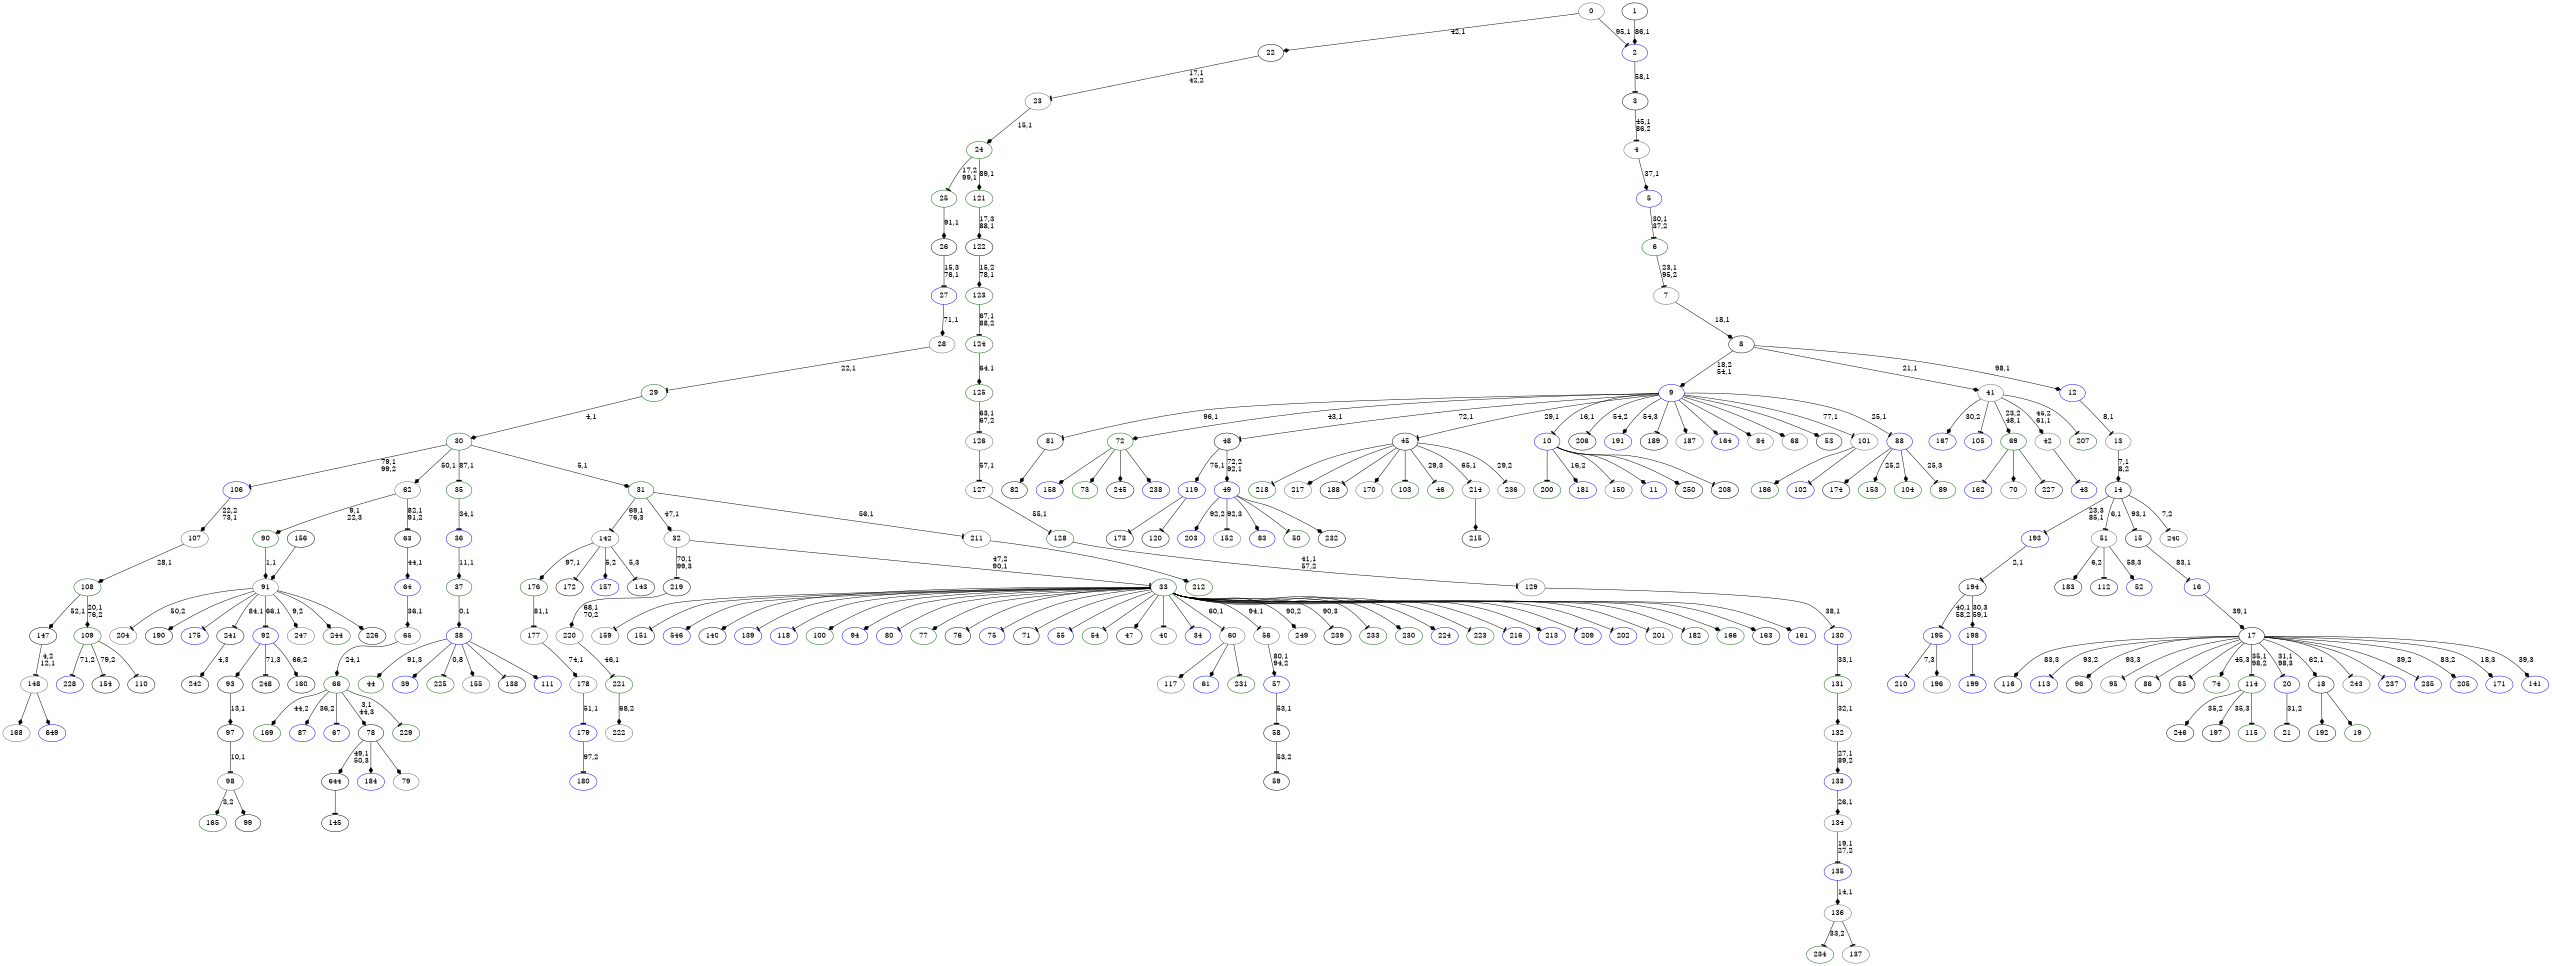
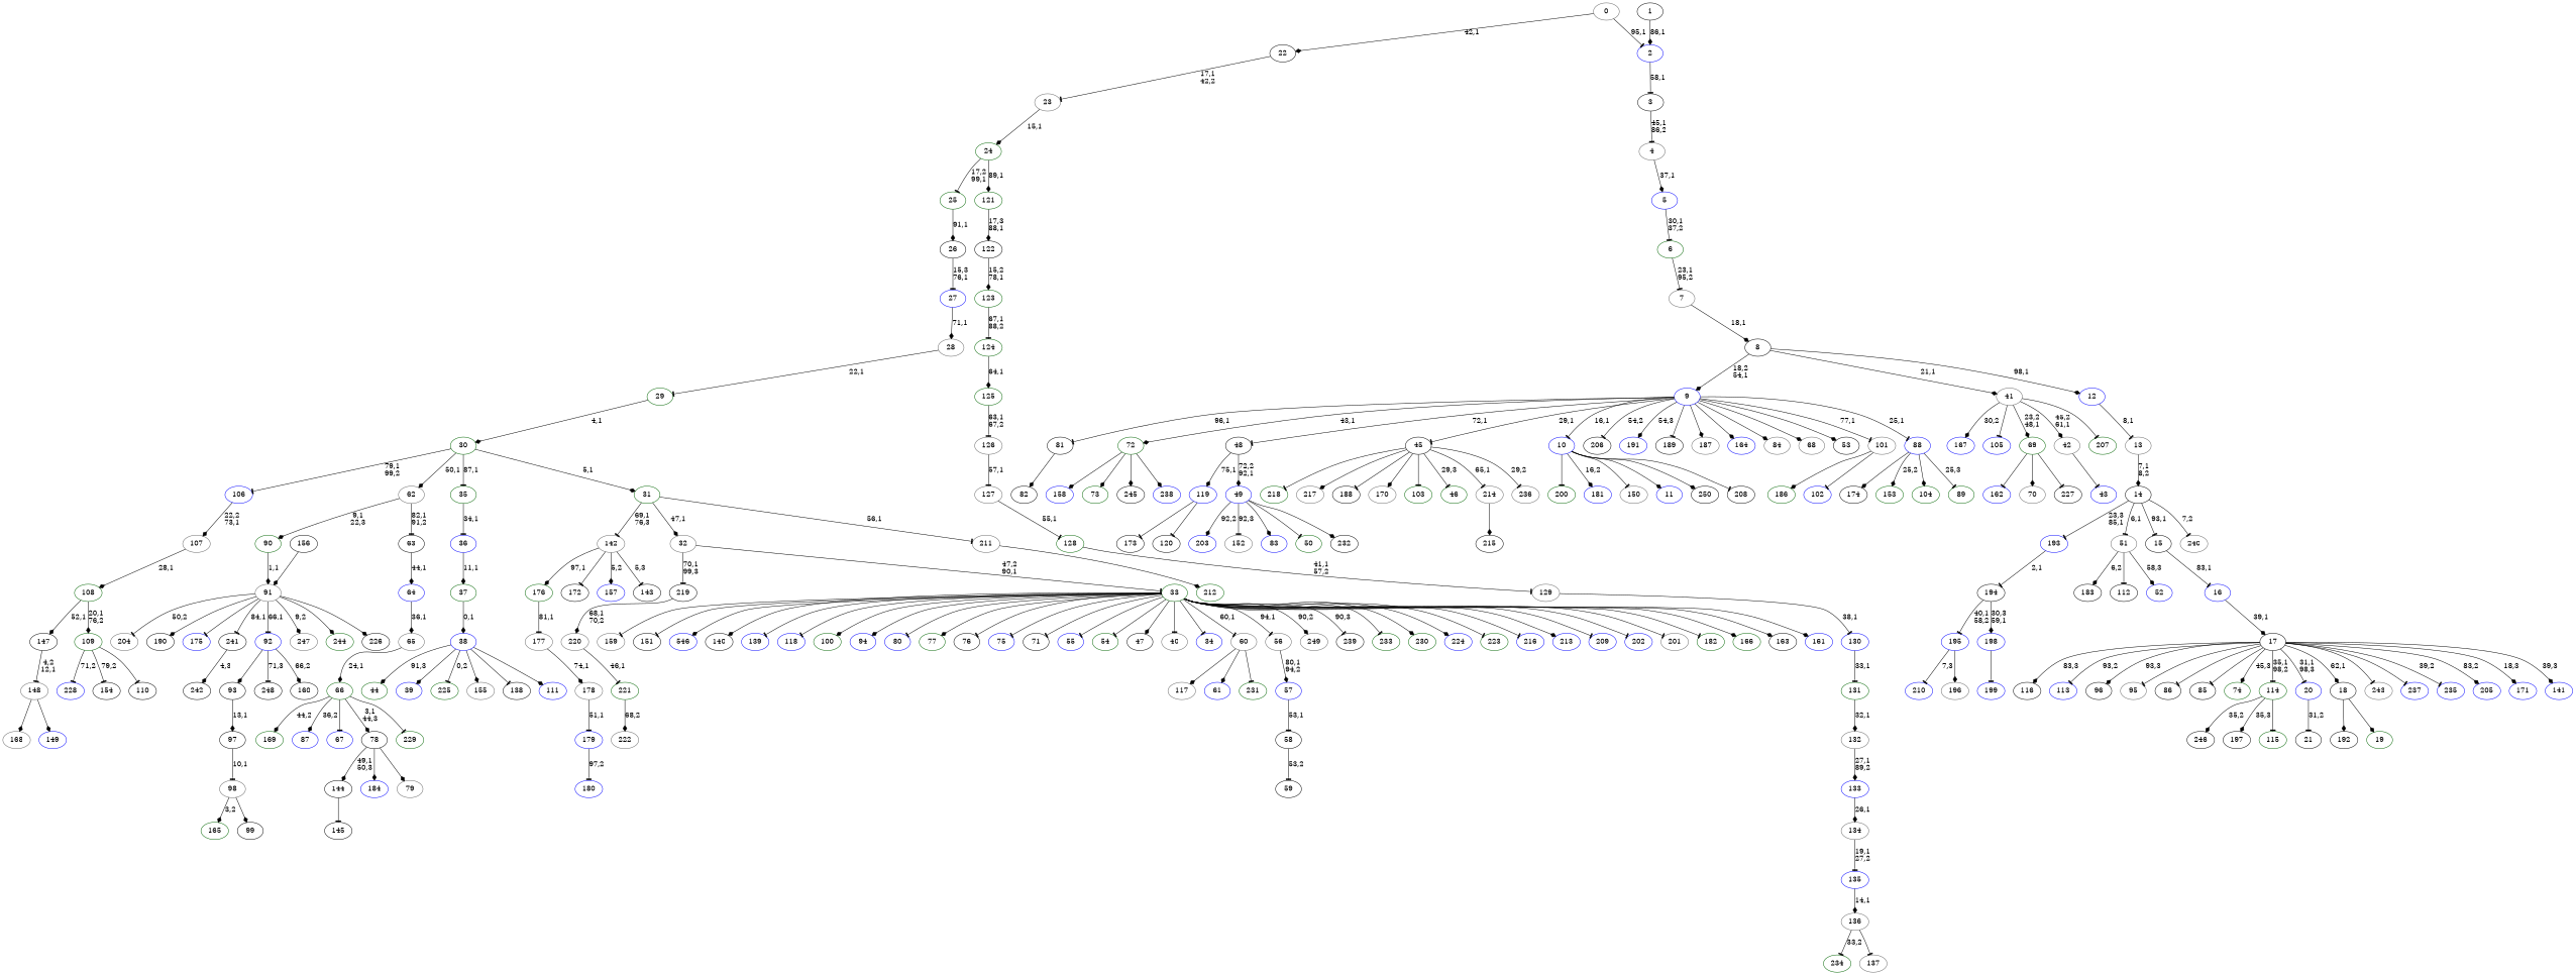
  digraph {
    node [color=blue]
    edge [arrowhead=diamond]
    241 [color=black]
    242 [color=black]
    221 [color=darkgreen]
    222 [color=gray40]
    220 [color=gray40]
    219 [color=black]
    214 [color=gray40]
    215 [color=black]
    211 [color=gray40]
    212 [color=darkgreen]
    198
    199
    195
    210
    196 [color=gray40]
    194 [color=black]
    193
    179
    180
    178 [color=gray40]
    177 [color=gray40]
    176 [color=darkgreen]
    148 [color=gray40]
    168 [color=gray40]
-   149 [label=649]
+   149
    147 [color=black]
-   144 [color=black label=644]
+   144 [color=black]
    145 [color=black]
    142 [color=gray40]
    172 [color=black]
    157
    143 [color=black]
    136 [color=gray40]
    234 [color=darkgreen]
    137 [color=gray40]
    135
    134 [color=gray40]
    133
    132 [color=gray40]
    131 [color=darkgreen]
    130
    129 [color=gray40]
    128 [color=darkgreen]
    127 [color=gray40]
    126 [color=gray40]
    125 [color=darkgreen]
    124 [color=darkgreen]
    123 [color=darkgreen]
    122 [color=black]
    121 [color=darkgreen]
    173 [color=black]
    119
    120 [color=black]
    114 [color=darkgreen]
    246 [color=black]
    197 [color=black]
    115 [color=darkgreen]
    109 [color=darkgreen]
    228
    154 [color=black]
    110 [color=black]
    108 [color=darkgreen]
    107 [color=gray40]
    106
    101 [color=gray40]
    186 [color=darkgreen]
    102
    98 [color=gray40]
    165 [color=darkgreen]
    99 [color=black]
    97 [color=black]
    248 [color=black]
    92
    160 [color=black]
    93 [color=black]
    91 [color=gray40]
    247 [color=gray40]
    244 [color=darkgreen]
    226 [color=black]
    204 [color=gray40]
    190 [color=black]
    175
    156 [color=black]
    90 [color=darkgreen]
    174 [color=black]
    88
    153 [color=darkgreen]
    104 [color=darkgreen]
    89 [color=darkgreen]
    81 [color=black]
    82 [color=black]
    78 [color=black]
    184
    79 [color=gray40]
    72 [color=darkgreen]
    245 [color=black]
    238
    158
    73 [color=darkgreen]
    69 [color=darkgreen]
    227 [color=black]
    162
    70 [color=gray40]
    66 [color=darkgreen]
    229 [color=darkgreen]
    169 [color=darkgreen]
    87
    67
    65 [color=gray40]
    64
    63 [color=black]
    62 [color=gray40]
    60 [color=gray40]
    231 [color=darkgreen]
    117 [color=gray40]
    61
    58 [color=black]
    59 [color=black]
    57
    56 [color=gray40]
    51 [color=gray40]
    183 [color=black]
    112 [color=black]
    52
    232 [color=black]
    49
    203
    152 [color=gray40]
    83
    50 [color=darkgreen]
    48 [color=black]
    45 [color=black]
    236 [color=gray40]
    218 [color=darkgreen]
    217 [color=gray40]
    188 [color=black]
    170 [color=gray40]
    103 [color=darkgreen]
    46 [color=darkgreen]
    42 [color=gray40]
    43
    41 [color=gray40]
    207 [color=darkgreen]
    167
    105
    225 [color=darkgreen]
    38
    155 [color=gray40]
    138 [color=black]
    111
    44 [color=darkgreen]
    39
    37 [color=darkgreen]
    36
    35 [color=darkgreen]
    33 [color=darkgreen]
    249 [color=gray40]
    239 [color=black]
    233 [color=darkgreen]
    230 [color=darkgreen]
    224
    223 [color=darkgreen]
    216
    213
    209
    202
    201 [color=gray40]
    182 [color=darkgreen]
    166 [color=darkgreen]
    163 [color=black]
    161
    159 [color=gray40]
    151 [color=black]
    n174 [label=546]
    140 [color=black]
    139
    118
    100 [color=darkgreen]
    94
    80
    77 [color=darkgreen]
    76 [color=black]
    75
    71 [color=black]
    55
    54 [color=darkgreen]
    47 [color=black]
    40 [color=gray40]
    34
    32 [color=gray40]
    31 [color=darkgreen]
    30 [color=darkgreen]
    29 [color=darkgreen]
    28 [color=gray40]
    27
    26 [color=black]
    25 [color=darkgreen]
    24 [color=darkgreen]
    23 [color=gray40]
    22 [color=black]
    21 [color=black]
    20
    18 [color=black]
    192 [color=black]
    19 [color=darkgreen]
    17 [color=black]
    243 [color=gray40]
    237
    235
    205
    171
    141
    116 [color=black]
    113
    96 [color=black]
    95 [color=gray40]
    86 [color=black]
    85 [color=black]
    74 [color=darkgreen]
    16
    15 [color=black]
    14 [color=black]
    240 [color=gray40]
    13 [color=gray40]
    12
    250 [color=black]
    10
    208 [color=black]
    200 [color=darkgreen]
    181
    150 [color=gray40]
    11
    9
    206 [color=black]
    191
    189 [color=black]
    187 [color=gray40]
    164
    84 [color=gray40]
    68 [color=gray40]
    53 [color=black]
    8 [color=black]
    7 [color=gray40]
    6 [color=darkgreen]
    5
    4 [color=gray40]
    3 [color=black]
    2
    1 [color=black]
    0 [color=gray40]
    241 -> 242 [label="4,3"]
    221 -> 222 [label="68,2"]
    220 -> 221 [arrowhead=tee label="46,1"]
    219 -> 220 [label="68,1\n70,2"]
    214 -> 215
    211 -> 212
    198 -> 199 [arrowhead=tee]
    195 -> 210 [arrowhead=tee label="7,3"]
    195 -> 196
    194 -> 198 [label="30,3\n59,1"]
    194 -> 195 [arrowhead=tee label="40,1\n58,2"]
    193 -> 194 [arrowhead=tee label="2,1"]
    179 -> 180 [arrowhead=tee label="97,2"]
    178 -> 179 [arrowhead=tee label="51,1"]
    177 -> 178 [label="74,1"]
    176 -> 177 [arrowhead=tee label="81,1"]
    148 -> 168
    148 -> 149
    147 -> 148 [arrowhead=tee label="4,2\n12,1"]
    144 -> 145 [arrowhead=tee]
    142 -> 176 [label="97,1"]
    142 -> 172 [arrowhead=tee]
    142 -> 157 [label="5,2"]
    142 -> 143 [arrowhead=tee label="5,3"]
    136 -> 234 [arrowhead=tee label="33,2"]
    136 -> 137 [arrowhead=tee]
    135 -> 136 [label="14,1"]
    134 -> 135 [arrowhead=tee label="19,1\n27,2"]
    133 -> 134 [label="26,1"]
    132 -> 133 [label="27,1\n89,2"]
    131 -> 132 [label="32,1"]
    130 -> 131 [arrowhead=tee label="33,1"]
    129 -> 130 [arrowhead=tee label="38,1"]
    128 -> 129 [arrowhead=tee label="41,1\n57,2"]
    127 -> 128 [arrowhead=tee label="55,1"]
    126 -> 127 [arrowhead=tee label="57,1"]
    125 -> 126 [arrowhead=tee label="63,1\n67,2"]
    124 -> 125 [label="64,1"]
    123 -> 124 [arrowhead=tee label="67,1\n88,2"]
    122 -> 123 [label="15,2\n78,1"]
    121 -> 122 [label="17,3\n88,1"]
    119 -> 173 [arrowhead=tee]
    119 -> 120 [arrowhead=tee]
    114 -> 246 [label="35,2"]
    114 -> 197 [label="35,3"]
    114 -> 115 [arrowhead=tee]
    109 -> 228 [arrowhead=tee label="71,2"]
    109 -> 154 [arrowhead=tee label="79,2"]
    109 -> 110 [arrowhead=tee]
    108 -> 147 [label="52,1"]
    108 -> 109 [label="20,1\n76,2"]
    107 -> 108 [label="28,1"]
    106 -> 107 [label="22,2\n73,1"]
    101 -> 186
    101 -> 102 [arrowhead=tee]
    98 -> 165 [label="3,2"]
    98 -> 99
    97 -> 98 [arrowhead=tee label="10,1"]
    92 -> 248 [arrowhead=tee label="71,3"]
    92 -> 160 [label="66,2"]
    92 -> 93
    93 -> 97 [label="13,1"]
    91 -> 241 [arrowhead=tee label="84,1"]
    91 -> 92 [arrowhead=tee label="66,1"]
    91 -> 247 [label="9,2"]
    91 -> 244
    91 -> 226
    91 -> 204 [arrowhead=tee label="50,2"]
    91 -> 190
    91 -> 175 [arrowhead=tee]
    156 -> 91
    90 -> 91 [label="1,1"]
    88 -> 174
    88 -> 153 [label="25,2"]
    88 -> 104
    88 -> 89 [arrowhead=tee label="25,3"]
    81 -> 82
    78 -> 144 [label="49,1\n50,3"]
    78 -> 184
    78 -> 79
    72 -> 245
    72 -> 238
    72 -> 158
    72 -> 73
    69 -> 227 [arrowhead=tee]
    69 -> 162 [arrowhead=tee]
    69 -> 70
    66 -> 78 [label="3,1\n44,3"]
    66 -> 229 [arrowhead=tee]
    66 -> 169 [label="44,2"]
    66 -> 87 [label="36,2"]
    66 -> 67 [arrowhead=tee]
    65 -> 66 [label="24,1"]
    64 -> 65 [label="36,1"]
    63 -> 64 [label="44,1"]
    62 -> 90 [label="9,1\n22,3"]
    62 -> 63 [arrowhead=tee label="82,1\n91,2"]
    60 -> 231 [arrowhead=tee]
    60 -> 117
    60 -> 61
    58 -> 59 [arrowhead=tee label="53,2"]
    57 -> 58 [arrowhead=tee label="53,1"]
    56 -> 57 [label="80,1\n94,2"]
    51 -> 183 [label="6,2"]
    51 -> 112 [arrowhead=tee]
    51 -> 52 [label="58,3"]
    49 -> 232
    49 -> 203 [label="92,2"]
    49 -> 152 [arrowhead=tee label="92,3"]
    49 -> 83
    49 -> 50 [arrowhead=tee]
    48 -> 119 [label="75,1"]
    48 -> 49 [label="72,2\n92,1"]
    45 -> 214 [arrowhead=tee label="65,1"]
    45 -> 236 [arrowhead=tee label="29,2"]
    45 -> 218 [arrowhead=tee]
    45 -> 217
    45 -> 188 [arrowhead=tee]
    45 -> 170
    45 -> 103 [arrowhead=tee]
    45 -> 46 [arrowhead=tee label="29,3"]
    42 -> 43 [arrowhead=tee]
    41 -> 69 [label="23,2\n48,1"]
    41 -> 42 [label="45,2\n61,1"]
    41 -> 207 [arrowhead=tee]
    41 -> 167 [label="30,2"]
    41 -> 105 [arrowhead=tee]
-   38 -> 225 [arrowhead=tee label="0,8"]
+   38 -> 225 [arrowhead=tee label="0,2"]
    38 -> 155
    38 -> 138 [arrowhead=tee]
    38 -> 111
    38 -> 44 [label="91,3"]
    38 -> 39
    37 -> 38 [label="0,1"]
    36 -> 37 [label="11,1"]
    35 -> 36 [arrowhead=tee label="34,1"]
    33 -> 60 [arrowhead=tee label="60,1"]
    33 -> 56 [arrowhead=tee label="94,1"]
    33 -> 249 [label="90,2"]
    33 -> 239 [arrowhead=tee label="90,3"]
    33 -> 233 [arrowhead=tee]
    33 -> 230
    33 -> 224
    33 -> 223 [arrowhead=tee]
    33 -> 216 [arrowhead=tee]
    33 -> 213
    33 -> 209 [arrowhead=tee]
    33 -> 202 [arrowhead=tee]
    33 -> 201 [arrowhead=tee]
    33 -> 182 [arrowhead=tee]
    33 -> 166
    33 -> 163
    33 -> 161
    33 -> 159 [arrowhead=tee]
    33 -> 151 [arrowhead=tee]
    33 -> n174
    33 -> 140
    33 -> 139 [arrowhead=tee]
    33 -> 118 [arrowhead=tee]
    33 -> 100
    33 -> 94
    33 -> 80 [arrowhead=tee]
    33 -> 77
    33 -> 76 [arrowhead=tee]
    33 -> 75 [arrowhead=tee]
    33 -> 71 [arrowhead=tee]
    33 -> 55 [arrowhead=tee]
    33 -> 54 [arrowhead=tee]
    33 -> 47
    33 -> 40 [arrowhead=tee]
    33 -> 34 [arrowhead=tee]
    32 -> 219 [arrowhead=tee label="70,1\n99,3"]
    32 -> 33 [arrowhead=tee label="47,2\n90,1"]
    31 -> 211 [arrowhead=tee label="56,1"]
    31 -> 142 [arrowhead=tee label="69,1\n76,3"]
    31 -> 32 [label="47,1"]
    30 -> 106 [arrowhead=tee label="79,1\n99,2"]
    30 -> 62 [label="50,1"]
    30 -> 35 [arrowhead=tee label="87,1"]
    30 -> 31 [label="5,1"]
    29 -> 30 [label="4,1"]
    28 -> 29 [arrowhead=tee label="22,1"]
    27 -> 28 [label="71,1"]
    26 -> 27 [arrowhead=tee label="15,3\n76,1"]
    25 -> 26 [label="91,1"]
    24 -> 121 [label="89,1"]
    24 -> 25 [arrowhead=tee label="17,2\n99,1"]
    23 -> 24 [label="15,1"]
    22 -> 23 [arrowhead=tee label="17,1\n42,2"]
    20 -> 21 [arrowhead=tee label="31,2"]
    18 -> 192
    18 -> 19
    17 -> 114 [arrowhead=tee label="35,1\n98,2"]
    17 -> 20 [arrowhead=tee label="31,1\n98,3"]
    17 -> 18 [label="62,1"]
    17 -> 243 [arrowhead=tee]
    17 -> 237 [arrowhead=tee]
    17 -> 235 [arrowhead=tee label="39,2"]
    17 -> 205 [label="83,2"]
    17 -> 171 [label="18,3"]
    17 -> 141 [label="39,3"]
    17 -> 116 [label="83,3"]
    17 -> 113 [arrowhead=tee label="93,2"]
    17 -> 96 [label="93,3"]
    17 -> 95 [arrowhead=tee]
    17 -> 86 [arrowhead=tee]
    17 -> 85 [arrowhead=tee]
    17 -> 74 [label="45,3"]
    16 -> 17 [label="39,1"]
    15 -> 16 [arrowhead=tee label="83,1"]
    14 -> 193 [arrowhead=tee label="23,3\n85,1"]
    14 -> 51 [arrowhead=tee label="6,1"]
    14 -> 15 [arrowhead=tee label="93,1"]
    14 -> 240 [arrowhead=tee label="7,2"]
    13 -> 14 [label="7,1\n8,2"]
    12 -> 13 [arrowhead=tee label="8,1"]
    10 -> 250
    10 -> 208 [arrowhead=tee]
    10 -> 200 [arrowhead=tee]
    10 -> 181 [label="16,2"]
    10 -> 150 [arrowhead=tee]
    10 -> 11
    9 -> 101 [arrowhead=tee label="77,1"]
    9 -> 88 [arrowhead=tee label="25,1"]
    9 -> 81 [arrowhead=tee label="96,1"]
    9 -> 72 [label="43,1"]
    9 -> 48 [arrowhead=tee label="72,1"]
    9 -> 45 [arrowhead=tee label="29,1"]
    9 -> 10 [arrowhead=tee label="16,1"]
    9 -> 206 [arrowhead=tee label="54,2"]
    9 -> 191 [label="54,3"]
    9 -> 189 [arrowhead=tee]
    9 -> 187
    9 -> 164
    9 -> 84
    9 -> 68
    9 -> 53
    8 -> 41 [label="21,1"]
    8 -> 12 [label="98,1"]
    8 -> 9 [label="18,2\n54,1"]
    7 -> 8 [label="18,1"]
    6 -> 7 [arrowhead=tee label="23,1\n95,2"]
    5 -> 6 [arrowhead=tee label="30,1\n37,2"]
    4 -> 5 [label="37,1"]
    3 -> 4 [arrowhead=tee label="45,1\n86,2"]
    2 -> 3 [arrowhead=tee label="58,1"]
    1 -> 2 [label="86,1"]
    0 -> 22 [label="42,1"]
    0 -> 2 [arrowhead=tee label="95,1"]
  }
